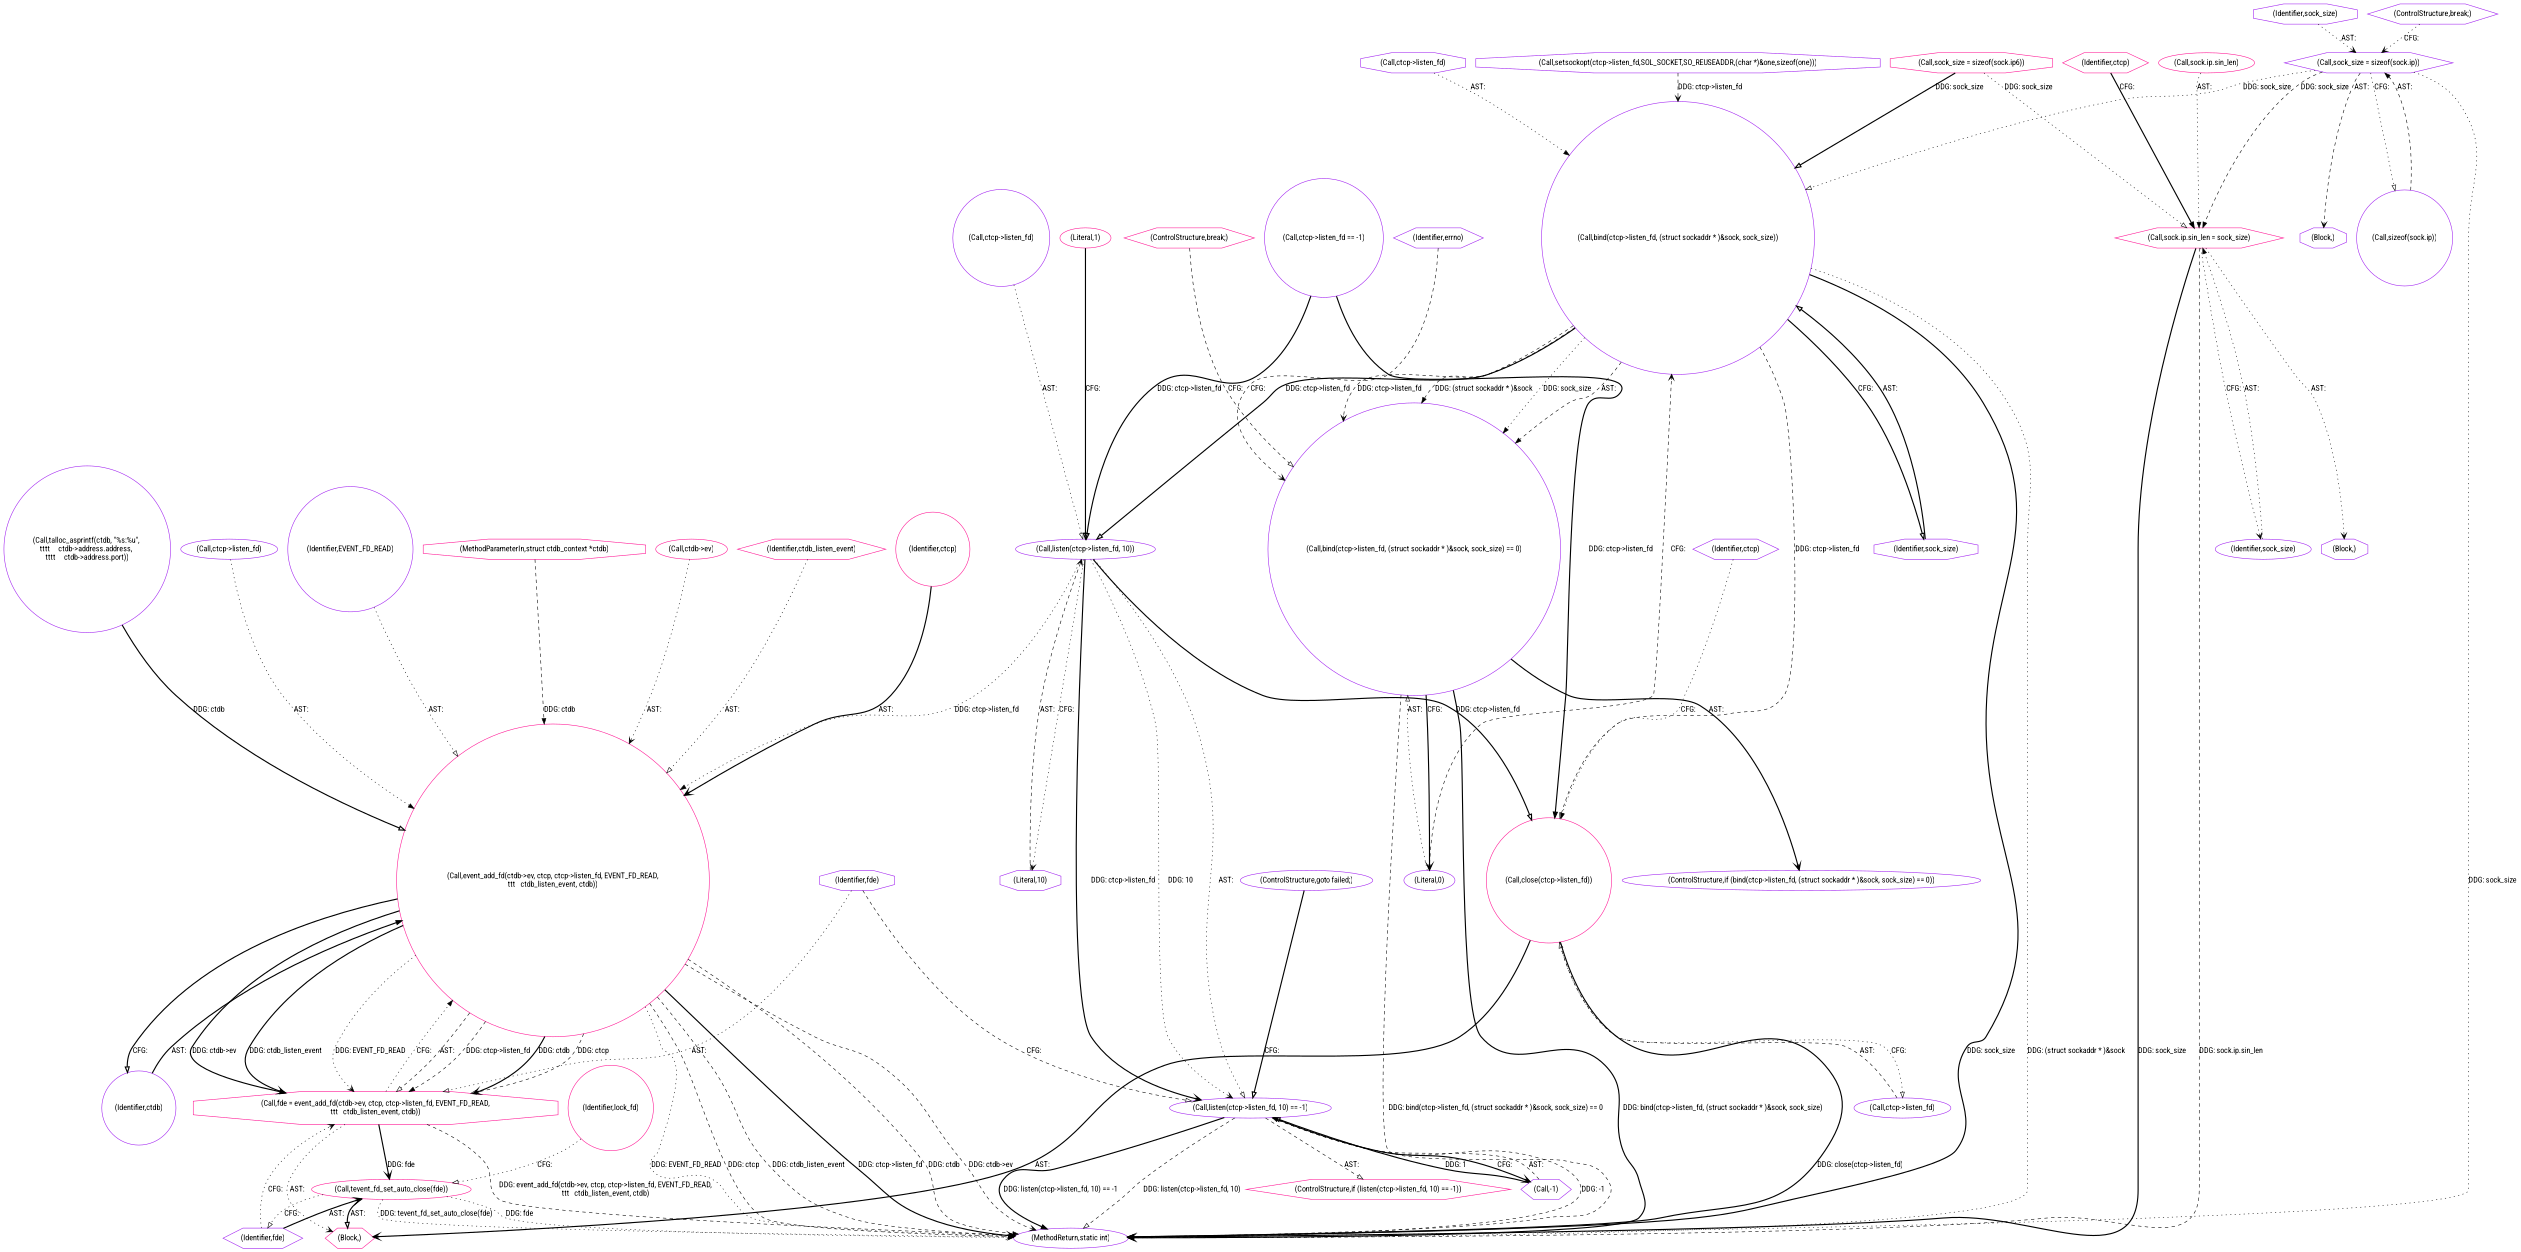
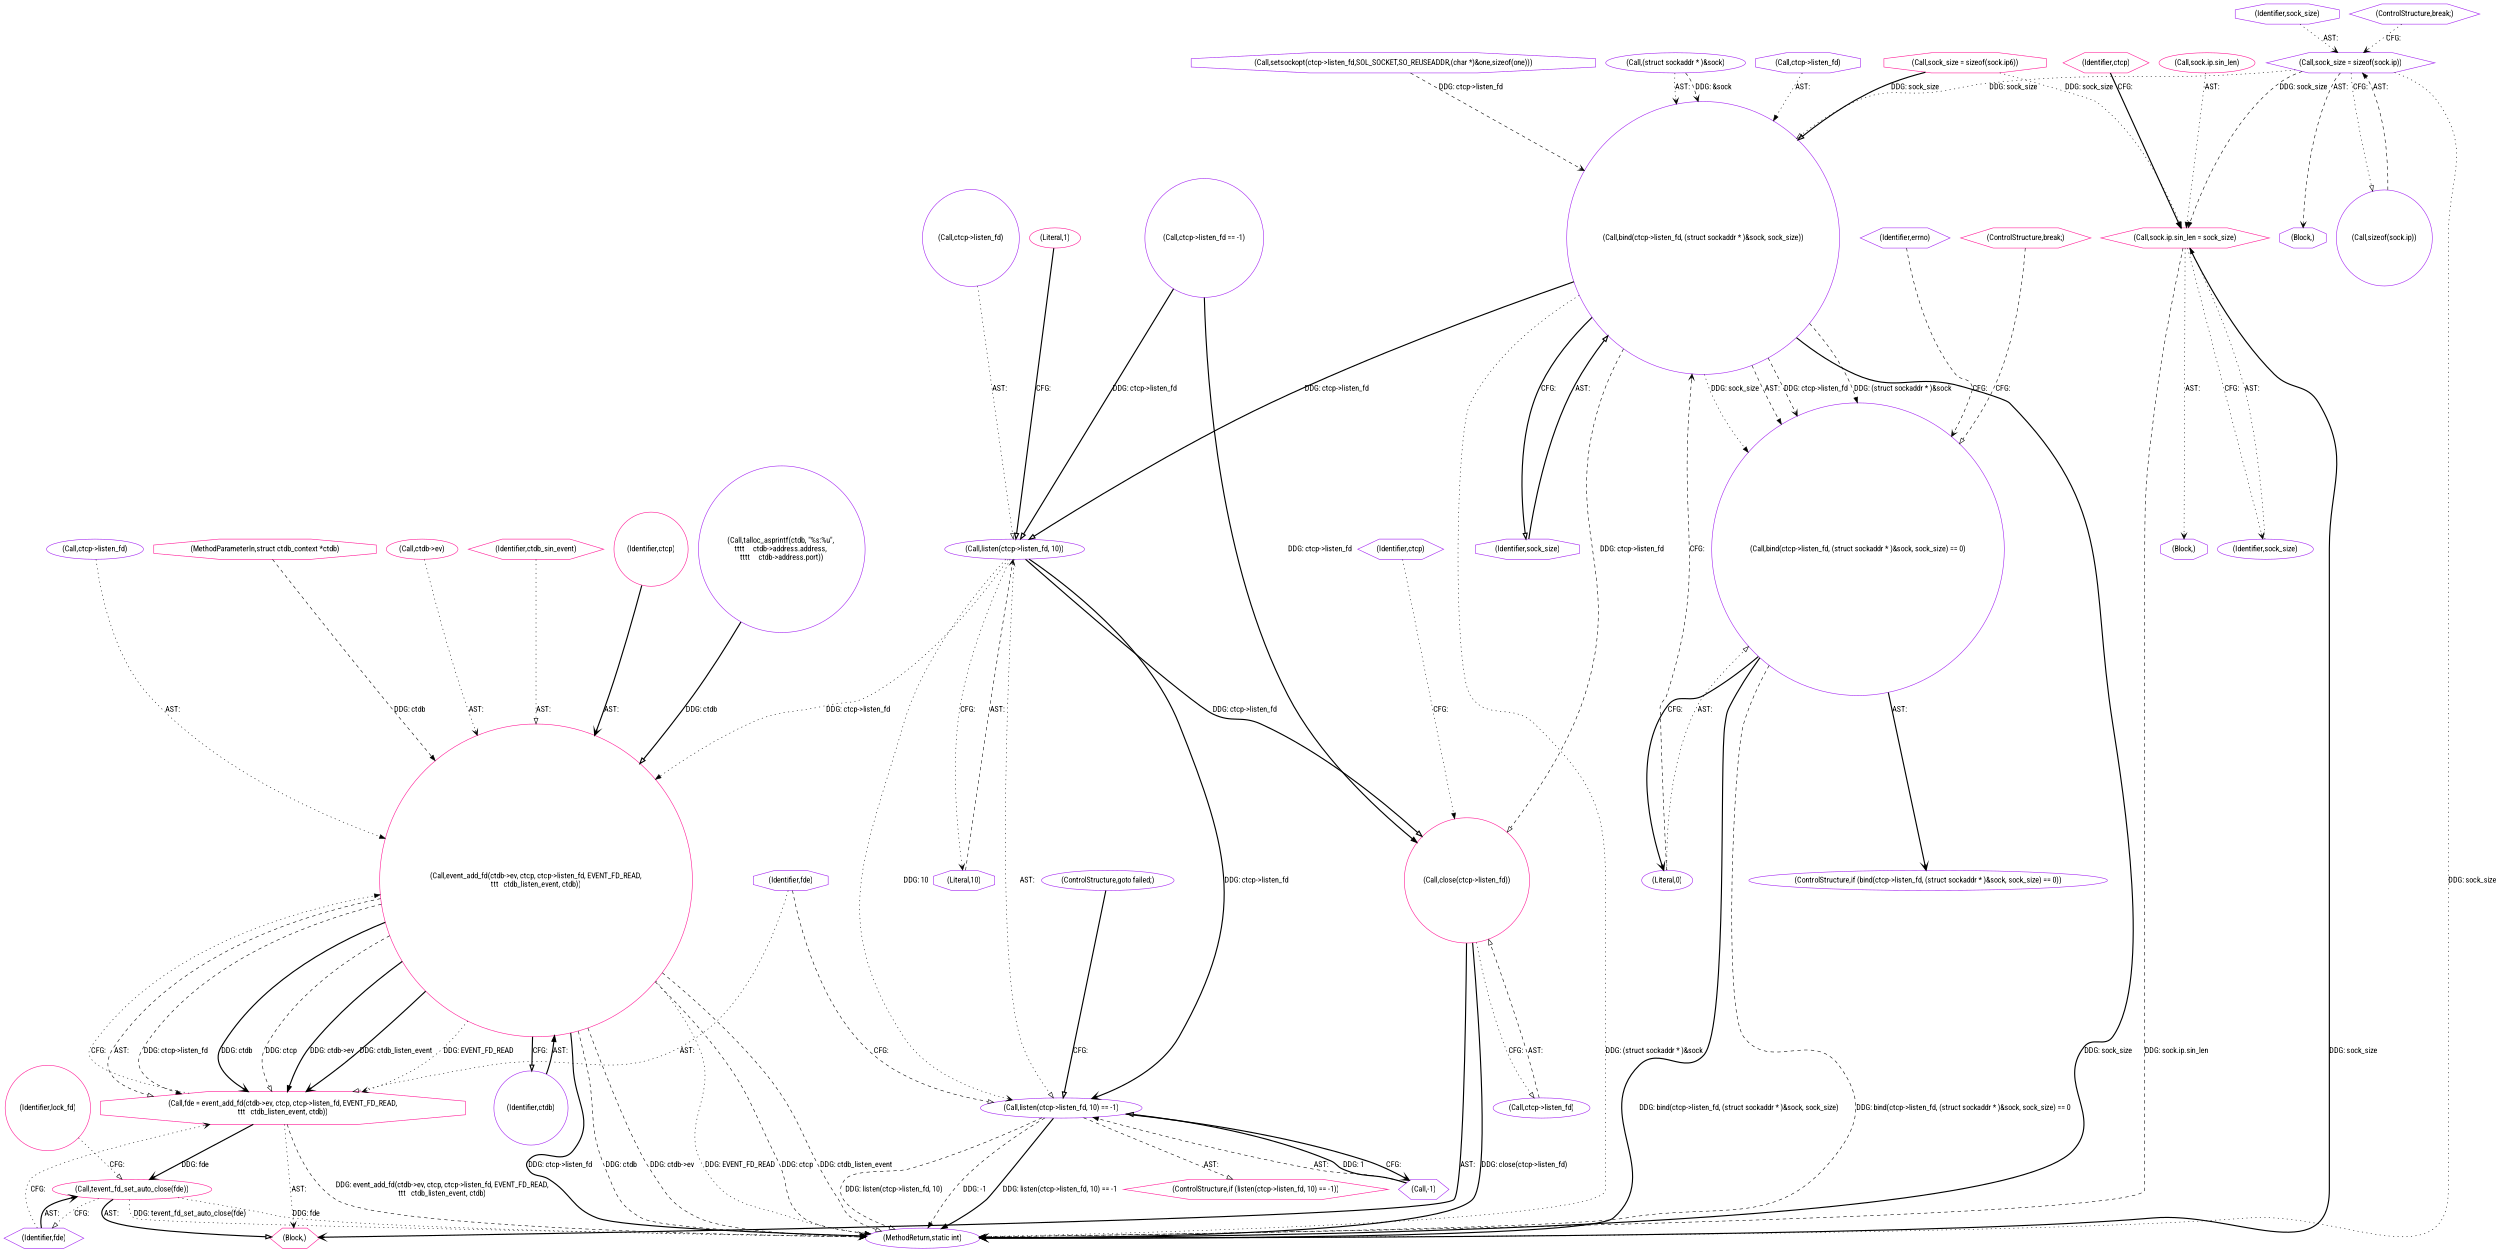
  digraph {
    fontname="Roboto Condensed"
    node [color=purple fontname="Roboto Condensed" shape=ellipse]
    edge [arrowhead=onormal fontname="Roboto Condensed" style=dotted]
    n1 [label="(Call,sock_size = sizeof(sock.ip))" shape=hexagon]
    n2 [color=deeppink label="(Call,sock.ip.sin_len = sock_size)" shape=hexagon]
    n3 [label="(Call,bind(ctcp->listen_fd, (struct sockaddr * )&sock, sock_size))" shape=circle]
    n4 [label="(Block,)" shape=octagon]
    n5 [label="(Call,sizeof(sock.ip))" shape=circle]
    n6 [label="(MethodReturn,static int)"]
    n7 [label="(Block,)" shape=octagon]
    n8 [label="(Identifier,sock_size)"]
    n9 [label="(Call,bind(ctcp->listen_fd, (struct sockaddr * )&sock, sock_size) == 0)" shape=circle]
    n10 [label="(Call,listen(ctcp->listen_fd, 10))"]
    n11 [color=deeppink label="(Call,close(ctcp->listen_fd))" shape=circle]
    n12 [label="(Identifier,sock_size)" shape=octagon]
    n13 [label="(Literal,0)"]
    n14 [label="(ControlStructure,if (bind(ctcp->listen_fd, (struct sockaddr * )&sock, sock_size) == 0))"]
    n15 [label="(Call,listen(ctcp->listen_fd, 10) == -1)"]
    n16 [color=deeppink label="(Call,event_add_fd(ctdb->ev, ctcp, ctcp->listen_fd, EVENT_FD_READ,\n\t\t\t   ctdb_listen_event, ctdb))" shape=circle]
    n17 [label="(Literal,10)" shape=octagon]
    n18 [color=deeppink label="(Block,)" shape=hexagon]
    n19 [label="(Call,ctcp->listen_fd)"]
    n20 [label="(Call,-1)" shape=hexagon]
    n21 [color=deeppink label="(ControlStructure,if (listen(ctcp->listen_fd, 10) == -1))" shape=hexagon]
    n22 [color=deeppink label="(Call,fde = event_add_fd(ctdb->ev, ctcp, ctcp->listen_fd, EVENT_FD_READ,\n\t\t\t   ctdb_listen_event, ctdb))" shape=octagon]
    n23 [label="(Identifier,ctdb)" shape=circle]
    n24 [color=deeppink label="(Call,tevent_fd_set_auto_close(fde))"]
    n25 [label="(Identifier,fde)" shape=hexagon]
    n26 [color=deeppink label="(MethodParameterIn,struct ctdb_context *ctdb)" shape=octagon]
    n27 [label="(Identifier,sock_size)" shape=octagon]
    n28 [color=deeppink label="(ControlStructure,break;)" shape=hexagon]
    n29 [color=deeppink label="(Identifier,lock_fd)" shape=circle]
    n30 [label="(Identifier,ctcp)" shape=hexagon]
    n31 [color=deeppink label="(Call,sock_size = sizeof(sock.ip6))" shape=octagon]
    n32 [label="(Call,setsockopt(ctcp->listen_fd,SOL_SOCKET,SO_REUSEADDR,(char *)&one,sizeof(one)))" shape=octagon]
    n33 [color=deeppink label="(Call,ctdb->ev)"]
-   n35 [color=deeppink label="(Identifier,ctdb_listen_event)" shape=hexagon]
+   n34 [label="(Call,(struct sockaddr * )&sock)"]
+   n35 [color=deeppink label="(Identifier,ctdb_sin_event)" shape=hexagon]
    n36 [color=deeppink label="(Literal,1)"]
    n37 [color=deeppink label="(Identifier,ctcp)" shape=circle]
    n38 [label="(Identifier,errno)" shape=hexagon]
    n39 [label="(Call,ctcp->listen_fd)" shape=octagon]
    n40 [label="(Call,talloc_asprintf(ctdb, \"%s:%u\", \n\t\t\t\t     ctdb->address.address, \n\t\t\t\t     ctdb->address.port))" shape=circle]
    n41 [label="(Call,ctcp->listen_fd)" shape=circle]
    n42 [color=deeppink label="(Identifier,ctcp)" shape=hexagon]
    n43 [label="(Call,ctcp->listen_fd == -1)" shape=circle]
    n44 [label="(ControlStructure,goto failed;)"]
    n45 [label="(ControlStructure,break;)" shape=hexagon]
    n46 [color=deeppink label="(Call,sock.ip.sin_len)"]
    n47 [label="(Call,ctcp->listen_fd)"]
    n48 [label="(Identifier,fde)" shape=octagon]
-   n49 [label="(Identifier,EVENT_FD_READ)" shape=circle]
    n1 -> n2 [arrowhead=normal label="DDG: sock_size" style=dashed]
    n1 -> n3 [label="DDG: sock_size"]
    n1 -> n4 [arrowhead=vee label="AST: " style=dashed]
    n1 -> n5 [label="CFG: "]
    n1 -> n6 [label="DDG: sock_size"]
    n2 -> n6 [arrowhead=vee label="DDG: sock_size" style=bold]
    n2 -> n6 [arrowhead=vee label="DDG: sock.ip.sin_len" style=dashed]
    n2 -> n7 [arrowhead=vee label="AST: "]
    n2 -> n8 [arrowhead=vee label="CFG: "]
    n3 -> n6 [label="DDG: sock_size" style=bold]
    n3 -> n6 [label="DDG: (struct sockaddr * )&sock"]
    n3 -> n9 [arrowhead=normal label="AST: " style=dashed]
    n3 -> n9 [arrowhead=vee label="DDG: ctcp->listen_fd" style=dashed]
    n3 -> n9 [arrowhead=normal label="DDG: (struct sockaddr * )&sock" style=dashed]
    n3 -> n9 [arrowhead=normal label="DDG: sock_size"]
    n3 -> n10 [label="DDG: ctcp->listen_fd" style=bold]
    n3 -> n11 [label="DDG: ctcp->listen_fd" style=dashed]
    n3 -> n12 [label="CFG: " style=bold]
    n5 -> n1 [arrowhead=normal label="AST: " style=dashed]
    n8 -> n2 [arrowhead=normal label="AST: "]
    n9 -> n6 [arrowhead=vee label="DDG: bind(ctcp->listen_fd, (struct sockaddr * )&sock, sock_size)" style=bold]
    n9 -> n6 [label="DDG: bind(ctcp->listen_fd, (struct sockaddr * )&sock, sock_size) == 0" style=dashed]
    n9 -> n13 [arrowhead=vee label="CFG: " style=bold]
    n9 -> n14 [arrowhead=vee label="AST: " style=bold]
    n10 -> n11 [label="DDG: ctcp->listen_fd" style=bold]
    n10 -> n15 [label="AST: "]
    n10 -> n15 [arrowhead=vee label="DDG: ctcp->listen_fd" style=bold]
    n10 -> n15 [arrowhead=vee label="DDG: 10"]
    n10 -> n16 [arrowhead=normal label="DDG: ctcp->listen_fd"]
    n10 -> n17 [arrowhead=vee label="CFG: "]
    n11 -> n6 [label="DDG: close(ctcp->listen_fd)" style=bold]
    n11 -> n18 [arrowhead=vee label="AST: " style=bold]
    n11 -> n19 [label="CFG: "]
    n12 -> n3 [label="AST: " style=bold]
    n13 -> n3 [arrowhead=vee label="CFG: " style=dashed]
    n13 -> n9 [label="AST: "]
    n15 -> n6 [label="DDG: listen(ctcp->listen_fd, 10)" style=dashed]
    n15 -> n6 [arrowhead=normal label="DDG: -1" style=dashed]
    n15 -> n6 [arrowhead=normal label="DDG: listen(ctcp->listen_fd, 10) == -1" style=bold]
    n15 -> n20 [arrowhead=vee label="CFG: " style=bold]
    n15 -> n21 [label="AST: " style=dashed]
    n16 -> n6 [arrowhead=normal label="DDG: ctcp" style=dashed]
    n16 -> n6 [label="DDG: ctdb_listen_event" style=dashed]
    n16 -> n6 [arrowhead=vee label="DDG: ctcp->listen_fd" style=bold]
    n16 -> n6 [arrowhead=normal label="DDG: ctdb" style=dashed]
    n16 -> n6 [arrowhead=vee label="DDG: ctdb->ev" style=dashed]
    n16 -> n6 [label="DDG: EVENT_FD_READ"]
    n16 -> n22 [label="AST: " style=dashed]
    n16 -> n22 [arrowhead=normal label="DDG: ctcp->listen_fd" style=dashed]
    n16 -> n22 [arrowhead=vee label="DDG: ctdb" style=bold]
    n16 -> n22 [label="DDG: ctcp" style=dashed]
    n16 -> n22 [arrowhead=normal label="DDG: ctdb->ev" style=bold]
    n16 -> n22 [arrowhead=vee label="DDG: ctdb_listen_event" style=bold]
    n16 -> n22 [arrowhead=vee label="DDG: EVENT_FD_READ"]
    n16 -> n23 [label="CFG: " style=bold]
    n17 -> n10 [arrowhead=vee label="AST: " style=dashed]
    n19 -> n11 [label="AST: " style=dashed]
    n20 -> n15 [arrowhead=normal label="AST: " style=dashed]
    n20 -> n15 [label="DDG: 1" style=bold]
    n22 -> n6 [label="DDG: event_add_fd(ctdb->ev, ctcp, ctcp->listen_fd, EVENT_FD_READ,\n\t\t\t   ctdb_listen_event, ctdb)" style=dashed]
    n22 -> n16 [arrowhead=normal label="CFG: "]
    n22 -> n18 [arrowhead=vee label="AST: "]
    n22 -> n24 [arrowhead=vee label="DDG: fde" style=bold]
    n23 -> n16 [arrowhead=normal label="AST: " style=bold]
    n24 -> n6 [arrowhead=normal label="DDG: tevent_fd_set_auto_close(fde)"]
    n24 -> n6 [arrowhead=vee label="DDG: fde"]
    n24 -> n18 [label="AST: " style=bold]
    n24 -> n25 [label="CFG: "]
    n25 -> n22 [arrowhead=vee label="CFG: "]
    n25 -> n24 [arrowhead=vee label="AST: " style=bold]
    n26 -> n16 [arrowhead=normal label="DDG: ctdb" style=dashed]
    n27 -> n1 [arrowhead=vee label="AST: "]
    n28 -> n9 [label="CFG: " style=dashed]
    n29 -> n24 [label="CFG: "]
    n30 -> n11 [arrowhead=normal label="CFG: "]
    n31 -> n2 [label="DDG: sock_size"]
    n31 -> n3 [label="DDG: sock_size" style=bold]
    n32 -> n3 [arrowhead=vee label="DDG: ctcp->listen_fd" style=dashed]
    n33 -> n16 [arrowhead=vee label="AST: "]
+   n34 -> n3 [arrowhead=vee label="AST: "]
+   n34 -> n3 [arrowhead=vee label="DDG: &sock" style=dashed]
    n35 -> n16 [label="AST: "]
    n36 -> n10 [label="CFG: " style=bold]
    n37 -> n16 [arrowhead=vee label="AST: " style=bold]
    n38 -> n9 [arrowhead=vee label="CFG: " style=dashed]
    n39 -> n3 [arrowhead=normal label="AST: "]
    n40 -> n16 [label="DDG: ctdb" style=bold]
    n41 -> n10 [label="AST: "]
    n42 -> n2 [arrowhead=normal label="CFG: " style=bold]
    n43 -> n10 [label="DDG: ctcp->listen_fd" style=bold]
    n43 -> n11 [arrowhead=normal label="DDG: ctcp->listen_fd" style=bold]
    n44 -> n15 [label="CFG: " style=bold]
    n45 -> n1 [arrowhead=vee label="CFG: "]
    n46 -> n2 [arrowhead=normal label="AST: "]
    n47 -> n16 [arrowhead=normal label="AST: "]
    n48 -> n15 [label="CFG: " style=dashed]
    n48 -> n22 [label="AST: "]
-   n49 -> n16 [label="AST: "]
  }
